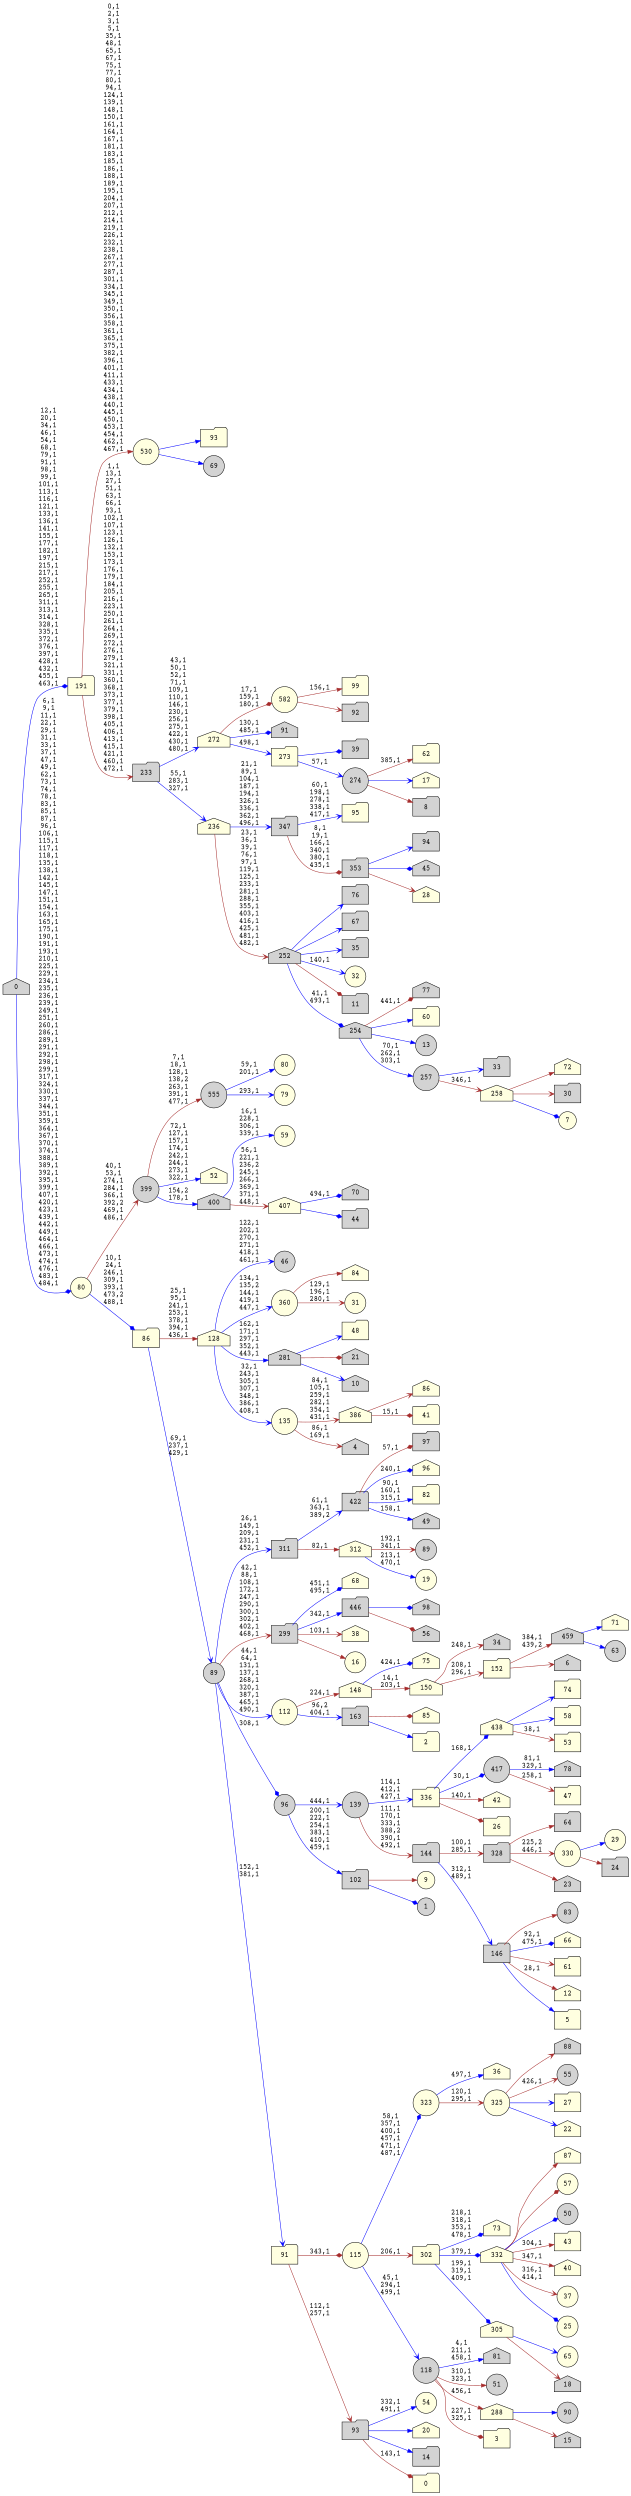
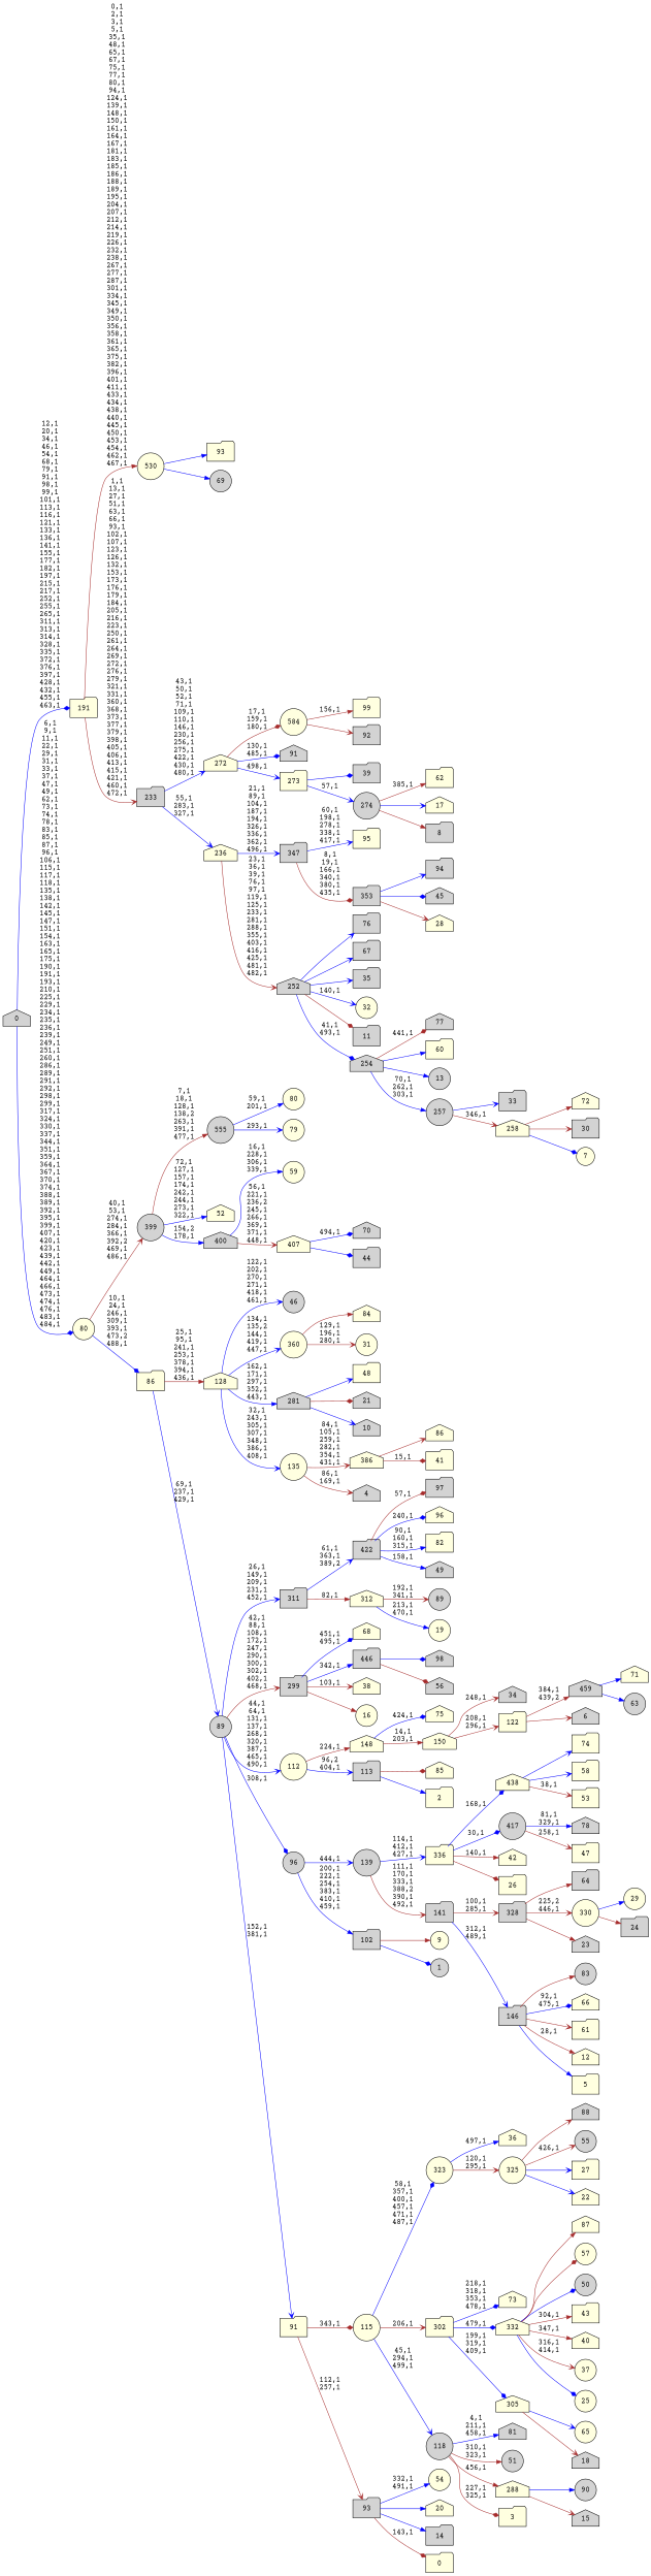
  digraph {
    fontname="Courier Prime"
    rankdir=LR
    node [fillcolor=lightyellow fontname="Courier Prime" shape=house style=filled]
    edge [arrowhead=vee color=blue fontname="Courier Prime"]
    n1 [label=99 shape=folder]
    n2 [fillcolor=lightgrey label=98]
    n3 [fillcolor=lightgrey label=97 shape=folder]
    n4 [label=96]
    n5 [label=95 shape=folder]
    n6 [fillcolor=lightgrey label=94 shape=folder]
    n7 [label=93 shape=folder]
    n8 [fillcolor=lightgrey label=92 shape=folder]
-   584 [shape=circle label=582]
+   584 [shape=circle]
    n10 [fillcolor=lightgrey label=91]
    n11 [fillcolor=lightgrey label=90 shape=circle]
    n12 [fillcolor=lightgrey label=89 shape=circle]
    n13 [fillcolor=lightgrey label=88]
    n14 [label=87]
    n15 [label=86]
    n16 [label=85]
    n17 [label=84]
    n18 [fillcolor=lightgrey label=83 shape=circle]
    n19 [label=82 shape=folder]
    n20 [fillcolor=lightgrey label=81]
    n21 [label=80 shape=circle]
    n22 [label=79 shape=circle]
    555 [fillcolor=lightgrey shape=circle]
    n24 [fillcolor=lightgrey label=78]
    n25 [fillcolor=lightgrey label=77]
    n26 [fillcolor=lightgrey label=76 shape=folder]
    n27 [label=75]
    n28 [label=74 shape=folder]
    n29 [label=73]
    n30 [label=72]
    n31 [label=71]
    n32 [fillcolor=lightgrey label=70]
    n33 [fillcolor=lightgrey label=69 shape=circle]
    530 [shape=circle]
    n35 [label=68]
    n36 [fillcolor=lightgrey label=67 shape=folder]
    n37 [label=66]
    n38 [label=65 shape=circle]
    n39 [fillcolor=lightgrey label=64 shape=folder]
    n40 [fillcolor=lightgrey label=63 shape=circle]
    459 [fillcolor=lightgrey]
    n42 [label=62 shape=folder]
    n43 [label=61 shape=folder]
    n44 [label=60 shape=folder]
    n45 [label=59 shape=circle]
    n46 [label=58 shape=folder]
    n47 [label=57 shape=circle]
    n48 [fillcolor=lightgrey label=56]
    446 [fillcolor=lightgrey shape=folder]
    n50 [fillcolor=lightgrey label=55 shape=circle]
    n51 [label=54 shape=circle]
    n52 [label=53 shape=folder]
    438
    n54 [label=52]
    n55 [fillcolor=lightgrey label=51 shape=circle]
    n56 [fillcolor=lightgrey label=50 shape=circle]
    n57 [fillcolor=lightgrey label=49]
    422 [fillcolor=lightgrey shape=folder]
    n59 [label=48 shape=folder]
    n60 [label=47 shape=folder]
    417 [fillcolor=lightgrey shape=circle]
    n62 [fillcolor=lightgrey label=46 shape=circle]
    n63 [fillcolor=lightgrey label=45]
    n64 [fillcolor=lightgrey label=44 shape=folder]
    407
    400 [fillcolor=lightgrey]
    399 [fillcolor=lightgrey shape=circle]
    n68 [label=43 shape=folder]
    n69 [label=42]
    n70 [label=41 shape=folder]
    386
    n72 [label=40]
    n73 [fillcolor=lightgrey label=39 shape=folder]
    n74 [label=38]
    n75 [label=37 shape=circle]
    n76 [label=36]
    n77 [fillcolor=lightgrey label=35 shape=folder]
    n78 [fillcolor=lightgrey label=34]
    n79 [fillcolor=lightgrey label=33 shape=folder]
    n80 [label=32 shape=circle]
    n81 [label=31 shape=circle]
    360 [shape=circle]
    n83 [fillcolor=lightgrey label=30 shape=folder]
    n84 [label=29 shape=circle]
    n85 [label=28]
    353 [fillcolor=lightgrey shape=folder]
    347 [fillcolor=lightgrey shape=folder]
    n88 [label=27 shape=folder]
    n89 [label=26 shape=folder]
    336 [shape=folder]
    n91 [label=25 shape=circle]
    332
    n93 [fillcolor=lightgrey label=24 shape=folder]
    330 [shape=circle]
    n95 [fillcolor=lightgrey label=23]
    328 [fillcolor=lightgrey shape=folder]
    n97 [label=22]
    325 [shape=circle]
    323 [shape=circle]
    n100 [fillcolor=lightgrey label=21]
    n101 [label=20]
    n102 [label=19 shape=circle]
    312
    311 [fillcolor=lightgrey shape=folder]
    n105 [fillcolor=lightgrey label=18]
    305
    302 [shape=folder]
    n108 [label=17]
    n109 [label=16 shape=circle]
    299 [fillcolor=lightgrey shape=folder]
    n111 [fillcolor=lightgrey label=15]
    288
    n113 [fillcolor=lightgrey label=14 shape=folder]
    n114 [fillcolor=lightgrey label=13 shape=circle]
    n115 [label=12]
    n116 [fillcolor=lightgrey label=11 shape=folder]
    n117 [fillcolor=lightgrey label=10]
    281 [fillcolor=lightgrey]
    n119 [label=9 shape=circle]
    n120 [fillcolor=lightgrey label=8 shape=folder]
    274 [fillcolor=lightgrey shape=circle]
    273 [shape=folder]
    272
    n124 [label=7 shape=circle]
    258
    257 [fillcolor=lightgrey shape=circle]
    254 [fillcolor=lightgrey]
    252 [fillcolor=lightgrey]
    236
    233 [fillcolor=lightgrey shape=folder]
    191 [shape=folder]
    n132 [fillcolor=lightgrey label=6]
-   152 [shape=folder]
+   152 [shape=folder label=122]
    150
    148
    n136 [label=5 shape=folder]
    146 [fillcolor=lightgrey shape=folder]
-   144 [fillcolor=lightgrey shape=folder]
+   144 [fillcolor=lightgrey shape=folder label=141]
    139 [fillcolor=lightgrey shape=circle]
    n140 [fillcolor=lightgrey label=4]
    135 [shape=circle]
    128
    n143 [label=3 shape=folder]
    118 [fillcolor=lightgrey shape=circle]
    115 [shape=circle]
    n146 [label=2 shape=folder]
-   113 [fillcolor=lightgrey shape=folder label=163]
+   113 [fillcolor=lightgrey shape=folder]
    112 [shape=circle]
    n149 [fillcolor=lightgrey label=1 shape=circle]
    102 [fillcolor=lightgrey shape=folder]
    96 [fillcolor=lightgrey shape=circle]
    n152 [label=0 shape=folder]
    93 [fillcolor=lightgrey shape=folder]
    91 [shape=folder]
    89 [fillcolor=lightgrey shape=circle]
    86 [shape=folder]
    80 [shape=circle]
    0 [fillcolor=lightgrey]
    584 -> n1 [arrowhead=normal color=brown label="156,1"]
    584 -> n8 [color=brown]
    555 -> n21 [arrowhead=normal label="59,1\n201,1"]
    555 -> n22 [label="293,1"]
    530 -> n7 [arrowhead=normal]
    530 -> n33 [arrowhead=normal]
    459 -> n31 [arrowhead=normal]
    459 -> n40 [arrowhead=normal]
    446 -> n2 [arrowhead=diamond]
    446 -> n48 [arrowhead=diamond color=brown]
    438 -> n28
    438 -> n46
    438 -> n52 [color=brown label="38,1"]
    422 -> n3 [arrowhead=diamond color=brown label="57,1"]
    422 -> n4 [arrowhead=diamond label="240,1"]
    422 -> n19 [arrowhead=normal label="90,1\n160,1\n315,1"]
    422 -> n57 [arrowhead=normal label="158,1"]
    417 -> n24 [arrowhead=normal label="81,1\n329,1"]
    417 -> n60 [color=brown label="258,1"]
    407 -> n32 [arrowhead=diamond label="494,1"]
    407 -> n64 [arrowhead=diamond]
    400 -> n45 [arrowhead=normal label="16,1\n228,1\n306,1\n339,1"]
    400 -> 407 [color=brown label="56,1\n221,1\n236,2\n245,1\n266,1\n369,1\n371,1\n448,1"]
    399 -> 555 [arrowhead=normal color=brown label="7,1\n18,1\n128,1\n138,2\n263,1\n391,1\n477,1"]
    399 -> n54 [arrowhead=normal label="72,1\n127,1\n157,1\n174,1\n242,1\n244,1\n273,1\n322,1"]
    399 -> 400 [arrowhead=normal label="154,2\n178,1"]
    386 -> n15 [color=brown]
    386 -> n70 [arrowhead=diamond color=brown label="15,1"]
    360 -> n17 [arrowhead=normal color=brown]
    360 -> n81 [color=brown label="129,1\n196,1\n280,1"]
    353 -> n6
    353 -> n63 [arrowhead=diamond]
    353 -> n85 [color=brown]
    347 -> n5 [label="60,1\n198,1\n278,1\n338,1\n417,1"]
    347 -> 353 [arrowhead=diamond color=brown label="8,1\n19,1\n166,1\n340,1\n380,1\n435,1"]
    336 -> 438 [arrowhead=diamond label="168,1"]
    336 -> 417 [arrowhead=diamond label="30,1"]
    336 -> n69 [arrowhead=normal color=brown label="140,1"]
    336 -> n89 [arrowhead=diamond color=brown]
    332 -> n14 [arrowhead=normal color=brown]
    332 -> n47 [arrowhead=diamond color=brown]
    332 -> n56 [arrowhead=diamond]
    332 -> n68 [arrowhead=normal color=brown label="304,1"]
    332 -> n72 [arrowhead=normal color=brown label="347,1"]
    332 -> n75 [color=brown label="316,1\n414,1"]
    332 -> n91 [arrowhead=diamond]
    330 -> n84 [arrowhead=normal]
    330 -> n93 [arrowhead=normal color=brown]
    328 -> n39 [arrowhead=normal color=brown]
    328 -> 330 [color=brown label="225,2\n446,1"]
    328 -> n95 [arrowhead=normal color=brown]
    325 -> n13 [color=brown]
    325 -> n50 [color=brown label="426,1"]
    325 -> n88
    325 -> n97
    323 -> n76 [arrowhead=normal label="497,1"]
    323 -> 325 [color=brown label="120,1\n295,1"]
    312 -> n12 [color=brown label="192,1\n341,1"]
    312 -> n102 [arrowhead=normal label="213,1\n470,1"]
    311 -> 422 [label="61,1\n363,1\n389,2"]
    311 -> 312 [arrowhead=normal color=brown label="82,1"]
    305 -> n38
    305 -> n105 [color=brown]
    302 -> n29 [arrowhead=diamond label="218,1\n318,1\n353,1\n478,1"]
-   302 -> 332 [arrowhead=diamond label="379,1"]
+   302 -> 332 [arrowhead=diamond label="479,1"]
    302 -> 305 [arrowhead=diamond label="199,1\n319,1\n409,1"]
    299 -> n35 [arrowhead=diamond label="451,1\n495,1"]
    299 -> 446 [arrowhead=normal label="342,1"]
    299 -> n74 [color=brown label="103,1"]
    299 -> n109 [arrowhead=normal color=brown]
    288 -> n11 [arrowhead=normal]
    288 -> n111 [color=brown]
    281 -> n59
    281 -> n100 [arrowhead=diamond color=brown]
    281 -> n117
    274 -> n42 [arrowhead=normal color=brown label="385,1"]
    274 -> n108
    274 -> n120 [arrowhead=normal color=brown]
    273 -> n73 [arrowhead=diamond]
    273 -> 274 [label="57,1"]
    272 -> 584 [arrowhead=diamond color=brown label="17,1\n159,1\n180,1"]
    272 -> n10 [arrowhead=diamond label="130,1\n485,1"]
    272 -> 273 [label="498,1"]
    258 -> n30 [arrowhead=normal color=brown]
    258 -> n83 [color=brown]
    258 -> n124 [arrowhead=diamond]
    257 -> n79
    257 -> 258 [color=brown label="346,1"]
    254 -> n25 [arrowhead=diamond color=brown label="441,1"]
    254 -> n44 [arrowhead=normal]
    254 -> n114 [arrowhead=normal]
    254 -> 257 [arrowhead=normal label="70,1\n262,1\n303,1"]
    252 -> n26
    252 -> n36
    252 -> n77
    252 -> n80 [label="140,1"]
    252 -> n116 [arrowhead=diamond color=brown]
    252 -> 254 [arrowhead=diamond label="41,1\n493,1"]
    236 -> 347 [label="21,1\n89,1\n104,1\n187,1\n194,1\n326,1\n336,1\n362,1\n496,1"]
    236 -> 252 [color=brown label="23,1\n36,1\n39,1\n76,1\n97,1\n119,1\n125,1\n233,1\n281,1\n288,1\n355,1\n403,1\n416,1\n425,1\n481,1\n482,1"]
    233 -> 272 [label="43,1\n50,1\n52,1\n71,1\n109,1\n110,1\n146,1\n230,1\n256,1\n275,1\n422,1\n430,1\n480,1"]
    233 -> 236 [label="55,1\n283,1\n327,1"]
    191 -> 530 [arrowhead=normal color=brown label="0,1\n2,1\n3,1\n5,1\n35,1\n48,1\n65,1\n67,1\n75,1\n77,1\n80,1\n94,1\n124,1\n139,1\n148,1\n150,1\n161,1\n164,1\n167,1\n181,1\n183,1\n185,1\n186,1\n188,1\n189,1\n195,1\n204,1\n207,1\n212,1\n214,1\n219,1\n226,1\n232,1\n238,1\n267,1\n277,1\n287,1\n301,1\n334,1\n345,1\n349,1\n350,1\n356,1\n358,1\n361,1\n365,1\n375,1\n382,1\n396,1\n401,1\n411,1\n433,1\n434,1\n438,1\n440,1\n445,1\n450,1\n453,1\n454,1\n462,1\n467,1"]
    191 -> 233 [color=brown label="1,1\n13,1\n27,1\n51,1\n63,1\n66,1\n93,1\n102,1\n107,1\n123,1\n126,1\n132,1\n153,1\n173,1\n176,1\n179,1\n184,1\n205,1\n216,1\n223,1\n250,1\n261,1\n264,1\n269,1\n272,1\n276,1\n279,1\n321,1\n331,1\n360,1\n368,1\n373,1\n377,1\n379,1\n398,1\n405,1\n406,1\n413,1\n415,1\n421,1\n460,1\n472,1"]
    152 -> 459 [arrowhead=normal color=brown label="384,1\n439,2"]
    152 -> n132 [color=brown]
    150 -> n78 [color=brown label="248,1"]
    150 -> 152 [color=brown label="208,1\n296,1"]
    148 -> n27 [arrowhead=diamond label="424,1"]
    148 -> 150 [arrowhead=normal color=brown label="14,1\n203,1"]
    146 -> n18 [arrowhead=normal color=brown]
    146 -> n37 [arrowhead=diamond label="92,1\n475,1"]
    146 -> n43 [color=brown]
    146 -> n115 [arrowhead=normal color=brown label="28,1"]
    146 -> n136 [arrowhead=normal]
    144 -> 328 [color=brown label="100,1\n285,1"]
    144 -> 146 [label="312,1\n489,1"]
    139 -> 336 [label="114,1\n412,1\n427,1"]
    139 -> 144 [color=brown label="111,1\n170,1\n333,1\n388,2\n390,1\n492,1"]
    135 -> 386 [color=brown label="84,1\n105,1\n259,1\n282,1\n354,1\n431,1"]
    135 -> n140 [color=brown label="86,1\n169,1"]
    128 -> n62 [label="122,1\n202,1\n270,1\n271,1\n418,1\n461,1"]
    128 -> 360 [label="134,1\n135,2\n144,1\n419,1\n447,1"]
    128 -> 281 [arrowhead=normal label="162,1\n171,1\n297,1\n352,1\n443,1"]
    128 -> 135 [label="32,1\n243,1\n305,1\n307,1\n348,1\n386,1\n408,1"]
    118 -> n20 [arrowhead=normal label="4,1\n211,1\n458,1"]
    118 -> n55 [arrowhead=normal color=brown label="310,1\n323,1"]
    118 -> 288 [arrowhead=normal color=brown label="456,1"]
    118 -> n143 [arrowhead=diamond color=brown label="227,1\n325,1"]
    115 -> 323 [arrowhead=diamond label="58,1\n357,1\n400,1\n457,1\n471,1\n487,1"]
    115 -> 302 [color=brown label="206,1"]
    115 -> 118 [label="45,1\n294,1\n499,1"]
    113 -> n16 [arrowhead=diamond color=brown]
    113 -> n146 [arrowhead=normal]
    112 -> 148 [arrowhead=normal color=brown label="224,1"]
    112 -> 113 [label="96,2\n404,1"]
    102 -> n119 [arrowhead=normal color=brown]
    102 -> n149 [arrowhead=diamond]
    96 -> 139 [label="444,1"]
    96 -> 102 [arrowhead=normal label="200,1\n222,1\n254,1\n383,1\n410,1\n459,1"]
    93 -> n51 [arrowhead=normal label="332,1\n491,1"]
    93 -> n101 [arrowhead=normal]
    93 -> n113 [arrowhead=normal]
    93 -> n152 [arrowhead=diamond color=brown label="143,1"]
    91 -> 115 [arrowhead=diamond color=brown label="343,1"]
    91 -> 93 [color=brown label="112,1\n257,1"]
    89 -> 311 [label="26,1\n149,1\n209,1\n231,1\n452,1"]
    89 -> 299 [color=brown label="42,1\n88,1\n108,1\n172,1\n247,1\n290,1\n300,1\n302,1\n402,1\n468,1"]
    89 -> 112 [label="44,1\n64,1\n131,1\n137,1\n268,1\n320,1\n387,1\n465,1\n490,1"]
    89 -> 96 [arrowhead=diamond label="308,1"]
    89 -> 91 [label="152,1\n381,1"]
    86 -> 128 [arrowhead=normal color=brown label="25,1\n95,1\n241,1\n253,1\n378,1\n394,1\n436,1"]
    86 -> 89 [label="69,1\n237,1\n429,1"]
    80 -> 399 [color=brown label="40,1\n53,1\n274,1\n284,1\n366,1\n392,2\n469,1\n486,1"]
    80 -> 86 [arrowhead=diamond label="10,1\n24,1\n246,1\n309,1\n393,1\n473,2\n488,1"]
    0 -> 191 [arrowhead=diamond label="12,1\n20,1\n34,1\n46,1\n54,1\n68,1\n79,1\n91,1\n98,1\n99,1\n101,1\n113,1\n116,1\n121,1\n133,1\n136,1\n141,1\n155,1\n177,1\n182,1\n197,1\n215,1\n217,1\n252,1\n255,1\n265,1\n311,1\n313,1\n314,1\n328,1\n335,1\n372,1\n376,1\n397,1\n428,1\n432,1\n455,1\n463,1"]
    0 -> 80 [arrowhead=diamond label="6,1\n9,1\n11,1\n22,1\n29,1\n31,1\n33,1\n37,1\n47,1\n49,1\n62,1\n73,1\n74,1\n78,1\n83,1\n85,1\n87,1\n96,1\n106,1\n115,1\n117,1\n118,1\n135,1\n138,1\n142,1\n145,1\n147,1\n151,1\n154,1\n163,1\n165,1\n175,1\n190,1\n191,1\n193,1\n210,1\n225,1\n229,1\n234,1\n235,1\n236,1\n239,1\n249,1\n251,1\n260,1\n286,1\n289,1\n291,1\n292,1\n298,1\n299,1\n317,1\n324,1\n330,1\n337,1\n344,1\n351,1\n359,1\n364,1\n367,1\n370,1\n374,1\n388,1\n389,1\n392,1\n395,1\n399,1\n407,1\n420,1\n423,1\n439,1\n442,1\n449,1\n464,1\n466,1\n473,1\n474,1\n476,1\n483,1\n484,1"]
  }
